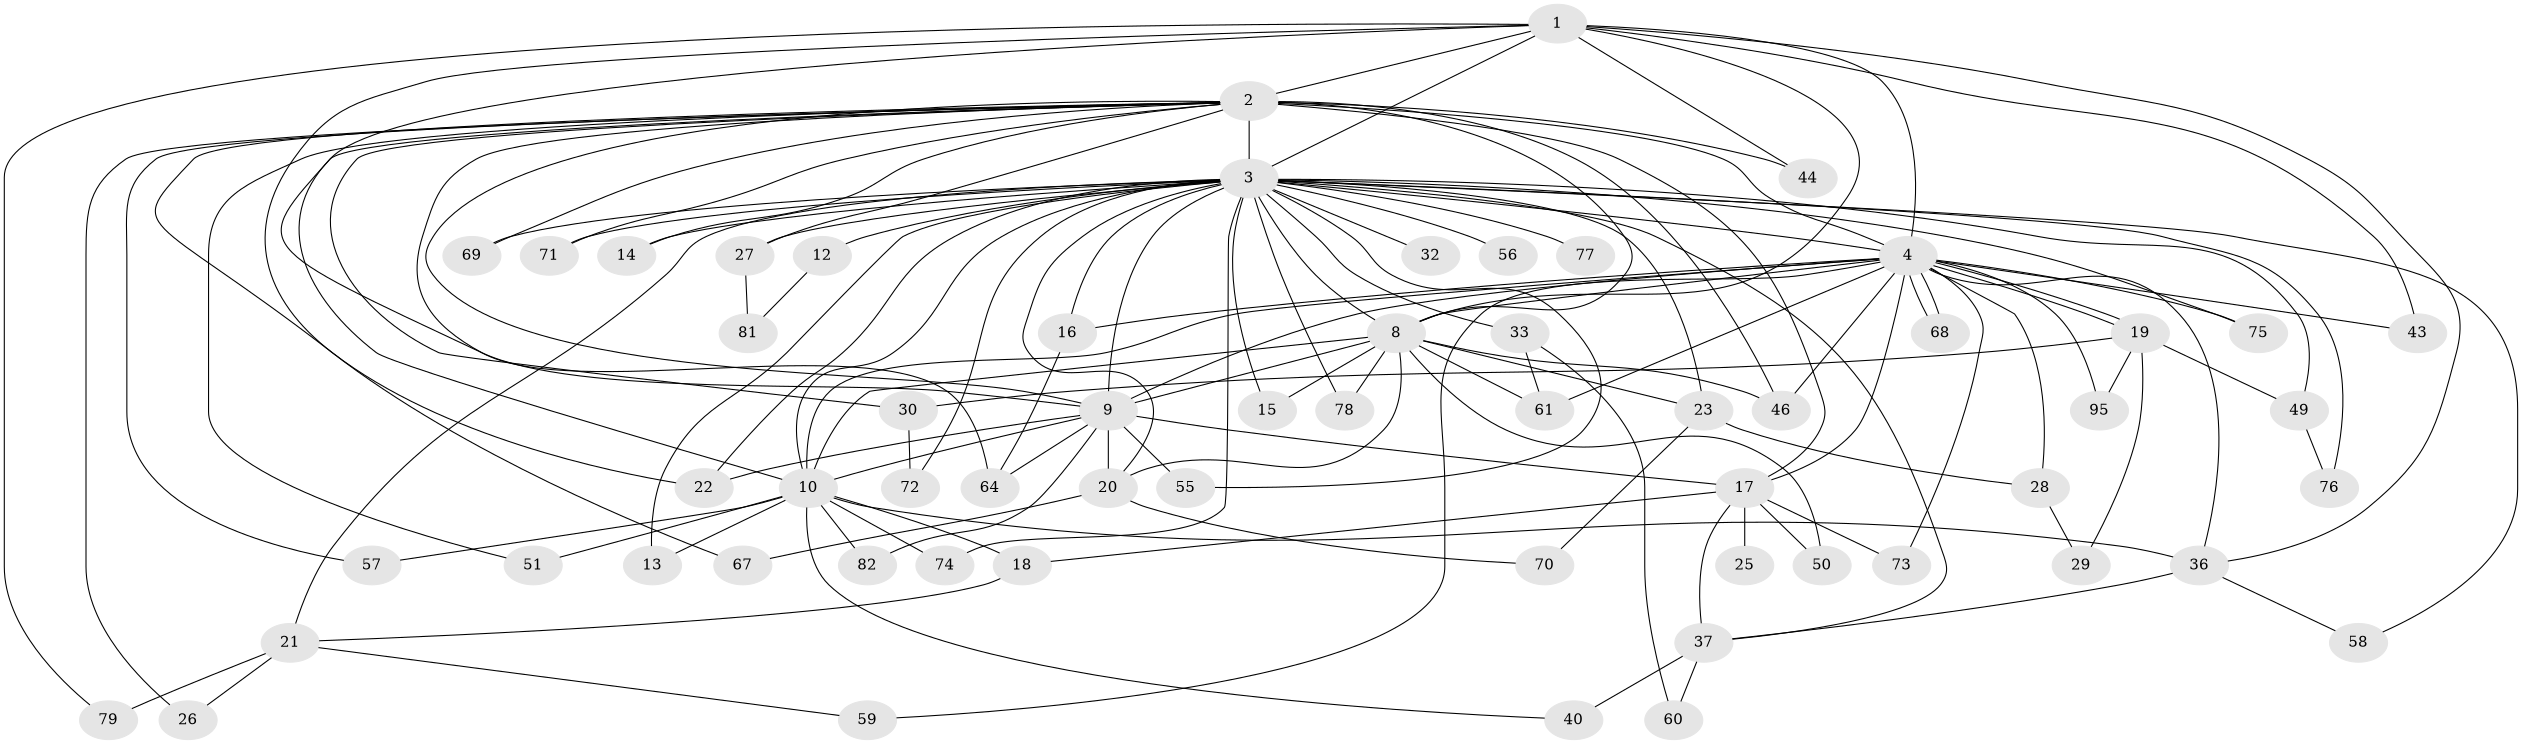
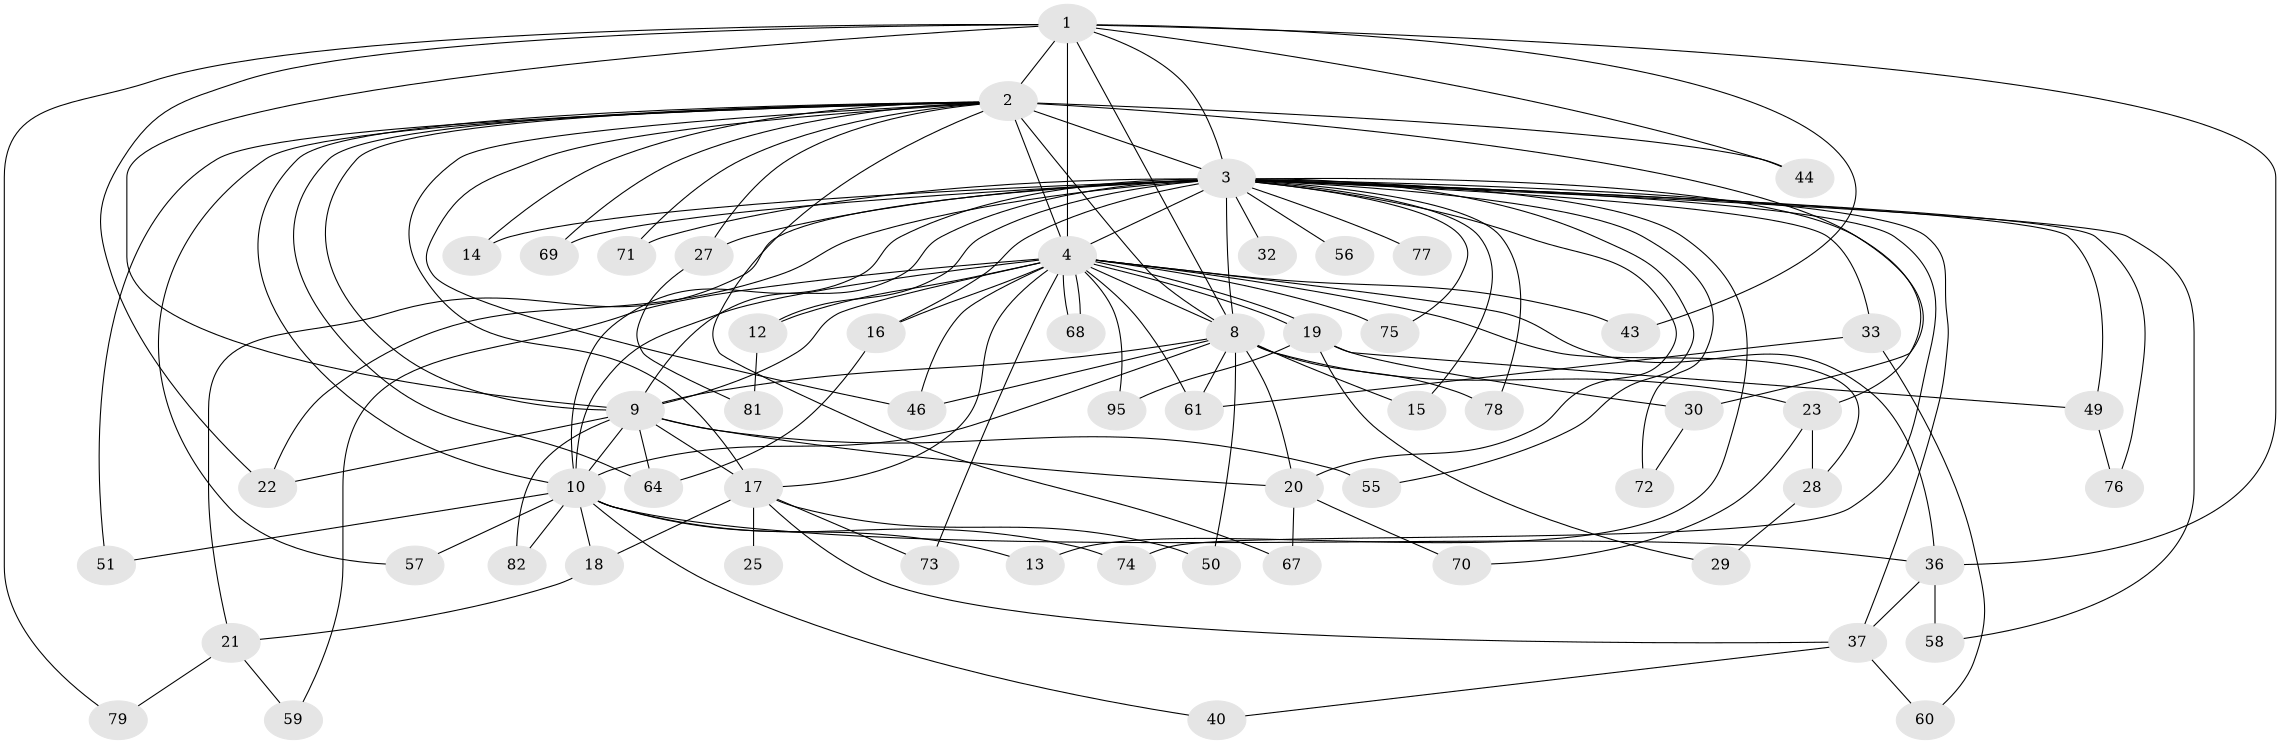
  graph {
    node [color=gray90 style=filled]
    1 [super="+11"]
    2 [super="+5"]
    3 [super="+7"]
    4 [super="+6"]
    8 [super="+34"]
    9 [super="+31"]
    22
    43
    44 [super="+48"]
    79
    36 [super="+41"]
    10 [super="+35"]
    14
    17 [super="+52"]
-   26
    27 [super="+62"]
    30
    46 [super="+54"]
    51
    57
    64 [super="+65"]
    67
    69
    71
    12 [super="+39"]
    13
    15
    16 [super="+38"]
    20 [super="+42"]
    21 [super="+47"]
    23 [super="+24"]
    32
    33 [super="+83"]
    37 [super="+63"]
    49
    55
    56
    58
    72
    74
    75
    76 [super="+80"]
    77
    78
    19
    28
    n47 [label=95 super="+66"]
    59
    61
    68
    73
    50
    82
    18
    40
    25
    81
    70
    60
    29
    1 -- 2 [weight=2]
    1 -- 3 [weight=2]
    1 -- 4 [weight=3]
    1 -- 8
    1 -- 9
    1 -- 22
    1 -- 43
    1 -- 44
    1 -- 79
    1 -- 36
    2 -- 3 [weight=4]
    2 -- 4 [weight=4]
    2 -- 8 [weight=2]
    2 -- 9 [weight=2]
    2 -- 44 [weight=2]
    2 -- 10 [weight=2]
    2 -- 14
    2 -- 17
-   2 -- 26
    2 -- 27
    2 -- 30
    2 -- 46
    2 -- 51
    2 -- 57
    2 -- 64
    2 -- 67
    2 -- 69
    2 -- 71
    3 -- 4 [weight=4]
    3 -- 8 [weight=2]
    3 -- 9 [weight=2]
    3 -- 22
    3 -- 10 [weight=3]
    3 -- 14
    3 -- 27 [weight=2]
    3 -- 69
    3 -- 71
    3 -- 12 [weight=2]
    3 -- 13
    3 -- 15
    3 -- 16 [weight=2]
    3 -- 20
    3 -- 21
    3 -- 23 [weight=2]
    3 -- 32
    3 -- 33 [weight=2]
    3 -- 37
    3 -- 49
    3 -- 55
    3 -- 56 [weight=2]
    3 -- 58
    3 -- 72
    3 -- 74
    3 -- 75
    3 -- 76
    3 -- 77 [weight=2]
    3 -- 78
    4 -- 8 [weight=2]
    4 -- 9 [weight=2]
    4 -- 43
    4 -- 36 [weight=2]
    4 -- 10 [weight=2]
    4 -- 17
    4 -- 46
+   4 -- 12
    4 -- 16
    4 -- 75
    4 -- 19
    4 -- 19
    4 -- 28
    4 -- n47
    4 -- 59
    4 -- 61
    4 -- 68
    4 -- 68
    4 -- 73
    8 -- 9
    8 -- 10 [weight=2]
    8 -- 46
    8 -- 15
    8 -- 20
    8 -- 23
    8 -- 78
    8 -- 61
    8 -- 50
    9 -- 22
    9 -- 10
    9 -- 17
    9 -- 64
    9 -- 20
    9 -- 55
    9 -- 82
    36 -- 37
    36 -- 58
    10 -- 36
    10 -- 51
    10 -- 57
    10 -- 13
    10 -- 74
    10 -- 82
    10 -- 18
    10 -- 40
    17 -- 37
    17 -- 73
    17 -- 50
    17 -- 18
    17 -- 25
    27 -- 81
    30 -- 72
    12 -- 81
    16 -- 64
    20 -- 67
    20 -- 70
    21 -- 79
-   21 -- 26
    21 -- 59
    23 -- 28
    23 -- 70
    33 -- 61
    33 -- 60
    37 -- 40
    37 -- 60
    49 -- 76
    19 -- 30
    19 -- 49
    19 -- n47 [weight=2]
    19 -- 29
    28 -- 29
    18 -- 21
  }
